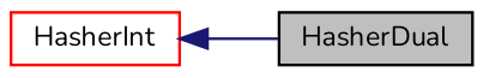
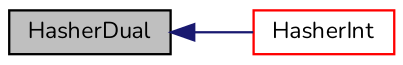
  digraph {
    rankdir=LR
    fontname=Nunito
    node [fontname=Nunito fontsize=10 shape=record]
    n1 [color=black fillcolor=grey75 fontcolor=black height=0.2 label=HasherDual style=filled width=0.4]
    n2 [color=red height=0.2 label=HasherInt width=0.4]
-   n2 -> n1 [color=midnightblue dir=back fontname=Nunito fontsize=10 labelfontname=Helvetica labelfontsize=10 style=solid]
+   n1 -> n2 [color=midnightblue dir=back fontname=Nunito fontsize=10 labelfontname=Helvetica labelfontsize=10 style=solid]
  }
